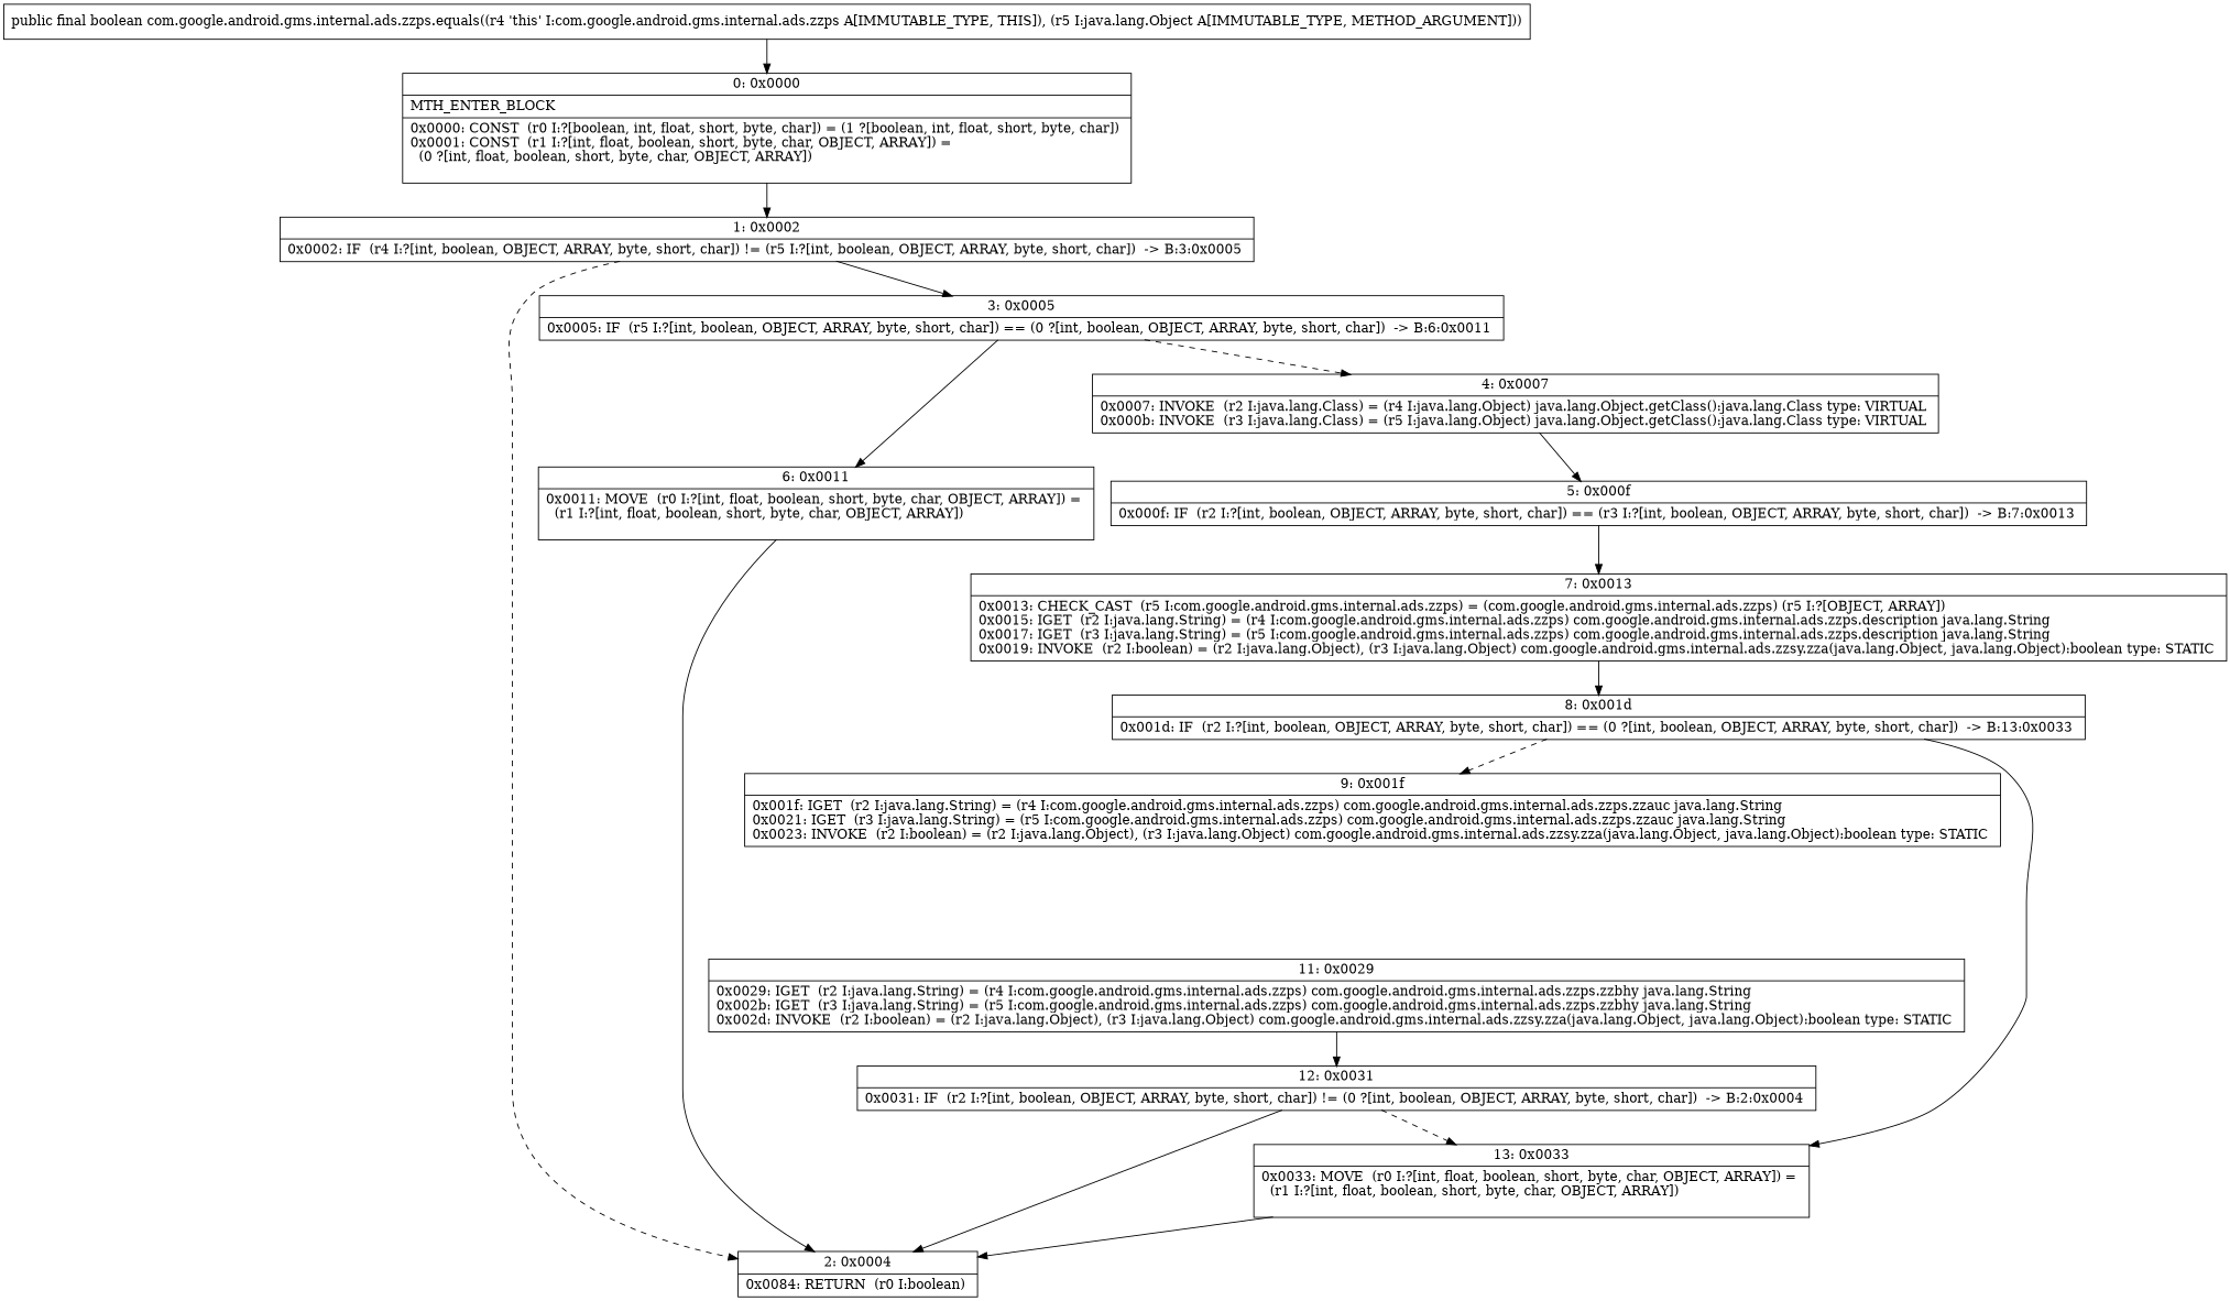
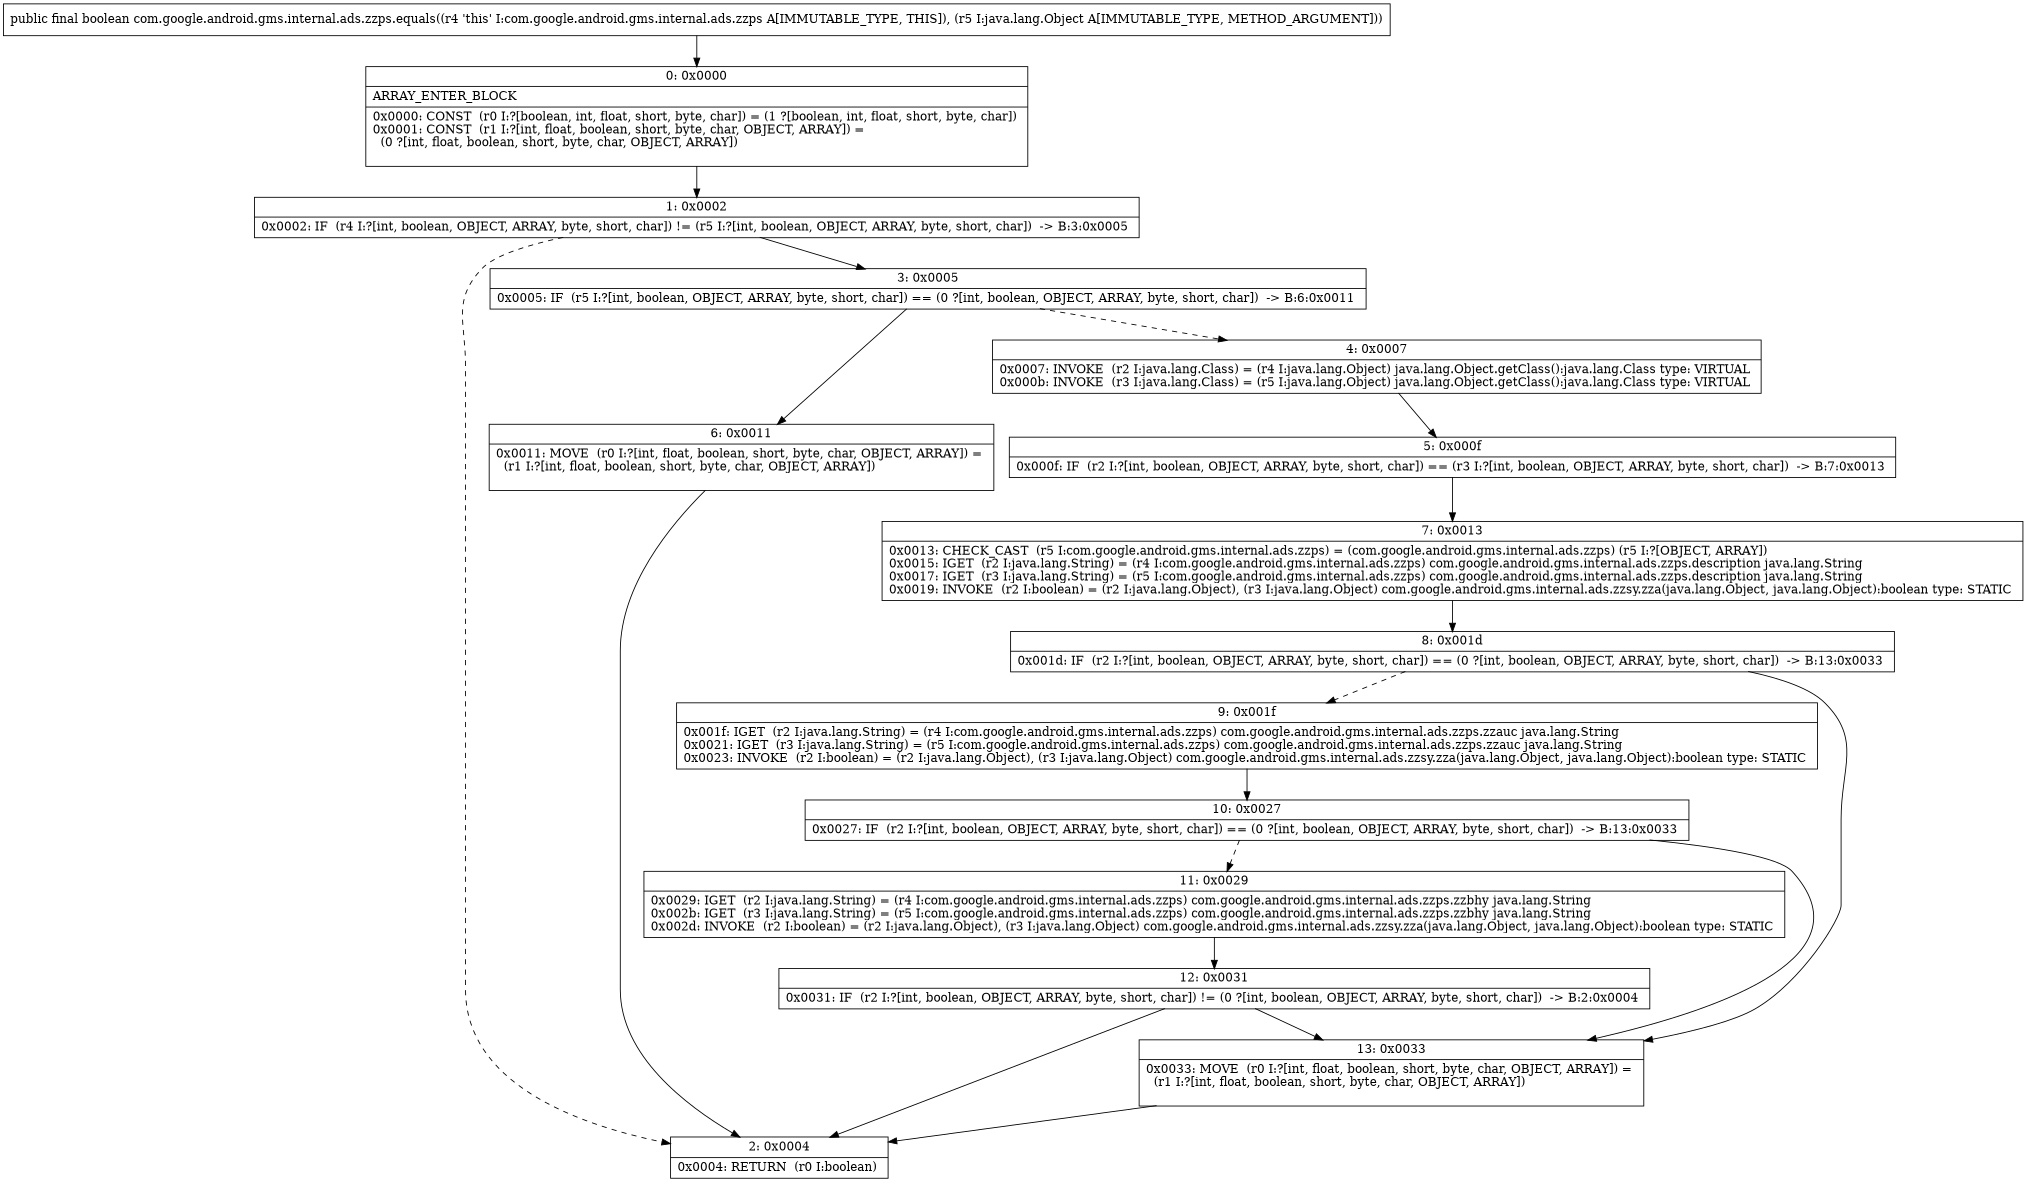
  digraph {
    node [shape=record]
-   n1 [label="{0\:\ 0x0000|MTH_ENTER_BLOCK\l|0x0000: CONST  (r0 I:?[boolean, int, float, short, byte, char]) = (1 ?[boolean, int, float, short, byte, char]) \l0x0001: CONST  (r1 I:?[int, float, boolean, short, byte, char, OBJECT, ARRAY]) = \l  (0 ?[int, float, boolean, short, byte, char, OBJECT, ARRAY])\l \l}"]
+   n1 [label="{0\:\ 0x0000|ARRAY_ENTER_BLOCK\l|0x0000: CONST  (r0 I:?[boolean, int, float, short, byte, char]) = (1 ?[boolean, int, float, short, byte, char]) \l0x0001: CONST  (r1 I:?[int, float, boolean, short, byte, char, OBJECT, ARRAY]) = \l  (0 ?[int, float, boolean, short, byte, char, OBJECT, ARRAY])\l \l}"]
    n2 [label="{1\:\ 0x0002|0x0002: IF  (r4 I:?[int, boolean, OBJECT, ARRAY, byte, short, char]) != (r5 I:?[int, boolean, OBJECT, ARRAY, byte, short, char])  \-\> B:3:0x0005 \l}"]
-   n3 [label="{2\:\ 0x0004|0x0084: RETURN  (r0 I:boolean) \l}"]
+   n3 [label="{2\:\ 0x0004|0x0004: RETURN  (r0 I:boolean) \l}"]
    n4 [label="{3\:\ 0x0005|0x0005: IF  (r5 I:?[int, boolean, OBJECT, ARRAY, byte, short, char]) == (0 ?[int, boolean, OBJECT, ARRAY, byte, short, char])  \-\> B:6:0x0011 \l}"]
    n5 [label="{4\:\ 0x0007|0x0007: INVOKE  (r2 I:java.lang.Class) = (r4 I:java.lang.Object) java.lang.Object.getClass():java.lang.Class type: VIRTUAL \l0x000b: INVOKE  (r3 I:java.lang.Class) = (r5 I:java.lang.Object) java.lang.Object.getClass():java.lang.Class type: VIRTUAL \l}"]
    n6 [label="{6\:\ 0x0011|0x0011: MOVE  (r0 I:?[int, float, boolean, short, byte, char, OBJECT, ARRAY]) = \l  (r1 I:?[int, float, boolean, short, byte, char, OBJECT, ARRAY])\l \l}"]
    n7 [label="{5\:\ 0x000f|0x000f: IF  (r2 I:?[int, boolean, OBJECT, ARRAY, byte, short, char]) == (r3 I:?[int, boolean, OBJECT, ARRAY, byte, short, char])  \-\> B:7:0x0013 \l}"]
    n8 [label="{7\:\ 0x0013|0x0013: CHECK_CAST  (r5 I:com.google.android.gms.internal.ads.zzps) = (com.google.android.gms.internal.ads.zzps) (r5 I:?[OBJECT, ARRAY]) \l0x0015: IGET  (r2 I:java.lang.String) = (r4 I:com.google.android.gms.internal.ads.zzps) com.google.android.gms.internal.ads.zzps.description java.lang.String \l0x0017: IGET  (r3 I:java.lang.String) = (r5 I:com.google.android.gms.internal.ads.zzps) com.google.android.gms.internal.ads.zzps.description java.lang.String \l0x0019: INVOKE  (r2 I:boolean) = (r2 I:java.lang.Object), (r3 I:java.lang.Object) com.google.android.gms.internal.ads.zzsy.zza(java.lang.Object, java.lang.Object):boolean type: STATIC \l}"]
    n9 [label="{8\:\ 0x001d|0x001d: IF  (r2 I:?[int, boolean, OBJECT, ARRAY, byte, short, char]) == (0 ?[int, boolean, OBJECT, ARRAY, byte, short, char])  \-\> B:13:0x0033 \l}"]
    n10 [label="{9\:\ 0x001f|0x001f: IGET  (r2 I:java.lang.String) = (r4 I:com.google.android.gms.internal.ads.zzps) com.google.android.gms.internal.ads.zzps.zzauc java.lang.String \l0x0021: IGET  (r3 I:java.lang.String) = (r5 I:com.google.android.gms.internal.ads.zzps) com.google.android.gms.internal.ads.zzps.zzauc java.lang.String \l0x0023: INVOKE  (r2 I:boolean) = (r2 I:java.lang.Object), (r3 I:java.lang.Object) com.google.android.gms.internal.ads.zzsy.zza(java.lang.Object, java.lang.Object):boolean type: STATIC \l}"]
    n11 [label="{13\:\ 0x0033|0x0033: MOVE  (r0 I:?[int, float, boolean, short, byte, char, OBJECT, ARRAY]) = \l  (r1 I:?[int, float, boolean, short, byte, char, OBJECT, ARRAY])\l \l}"]
+   n12 [label="{10\:\ 0x0027|0x0027: IF  (r2 I:?[int, boolean, OBJECT, ARRAY, byte, short, char]) == (0 ?[int, boolean, OBJECT, ARRAY, byte, short, char])  \-\> B:13:0x0033 \l}"]
    n13 [label="{11\:\ 0x0029|0x0029: IGET  (r2 I:java.lang.String) = (r4 I:com.google.android.gms.internal.ads.zzps) com.google.android.gms.internal.ads.zzps.zzbhy java.lang.String \l0x002b: IGET  (r3 I:java.lang.String) = (r5 I:com.google.android.gms.internal.ads.zzps) com.google.android.gms.internal.ads.zzps.zzbhy java.lang.String \l0x002d: INVOKE  (r2 I:boolean) = (r2 I:java.lang.Object), (r3 I:java.lang.Object) com.google.android.gms.internal.ads.zzsy.zza(java.lang.Object, java.lang.Object):boolean type: STATIC \l}"]
    n14 [label="{12\:\ 0x0031|0x0031: IF  (r2 I:?[int, boolean, OBJECT, ARRAY, byte, short, char]) != (0 ?[int, boolean, OBJECT, ARRAY, byte, short, char])  \-\> B:2:0x0004 \l}"]
    n15 [label="{public final boolean com.google.android.gms.internal.ads.zzps.equals((r4 'this' I:com.google.android.gms.internal.ads.zzps A[IMMUTABLE_TYPE, THIS]), (r5 I:java.lang.Object A[IMMUTABLE_TYPE, METHOD_ARGUMENT])) }"]
    n1 -> n2
    n2 -> n3 [style=dashed]
    n2 -> n4
    n4 -> n5 [style=dashed]
    n4 -> n6
    n5 -> n7
    n6 -> n3
    n7 -> n8
    n8 -> n9
    n9 -> n10 [style=dashed]
    n9 -> n11
+   n10 -> n12
    n11 -> n3
+   n12 -> n11
+   n12 -> n13 [style=dashed]
    n13 -> n14
    n14 -> n3
-   n14 -> n11 [style=dashed]
+   n14 -> n11 [style=solid]
    n15 -> n1
  }
